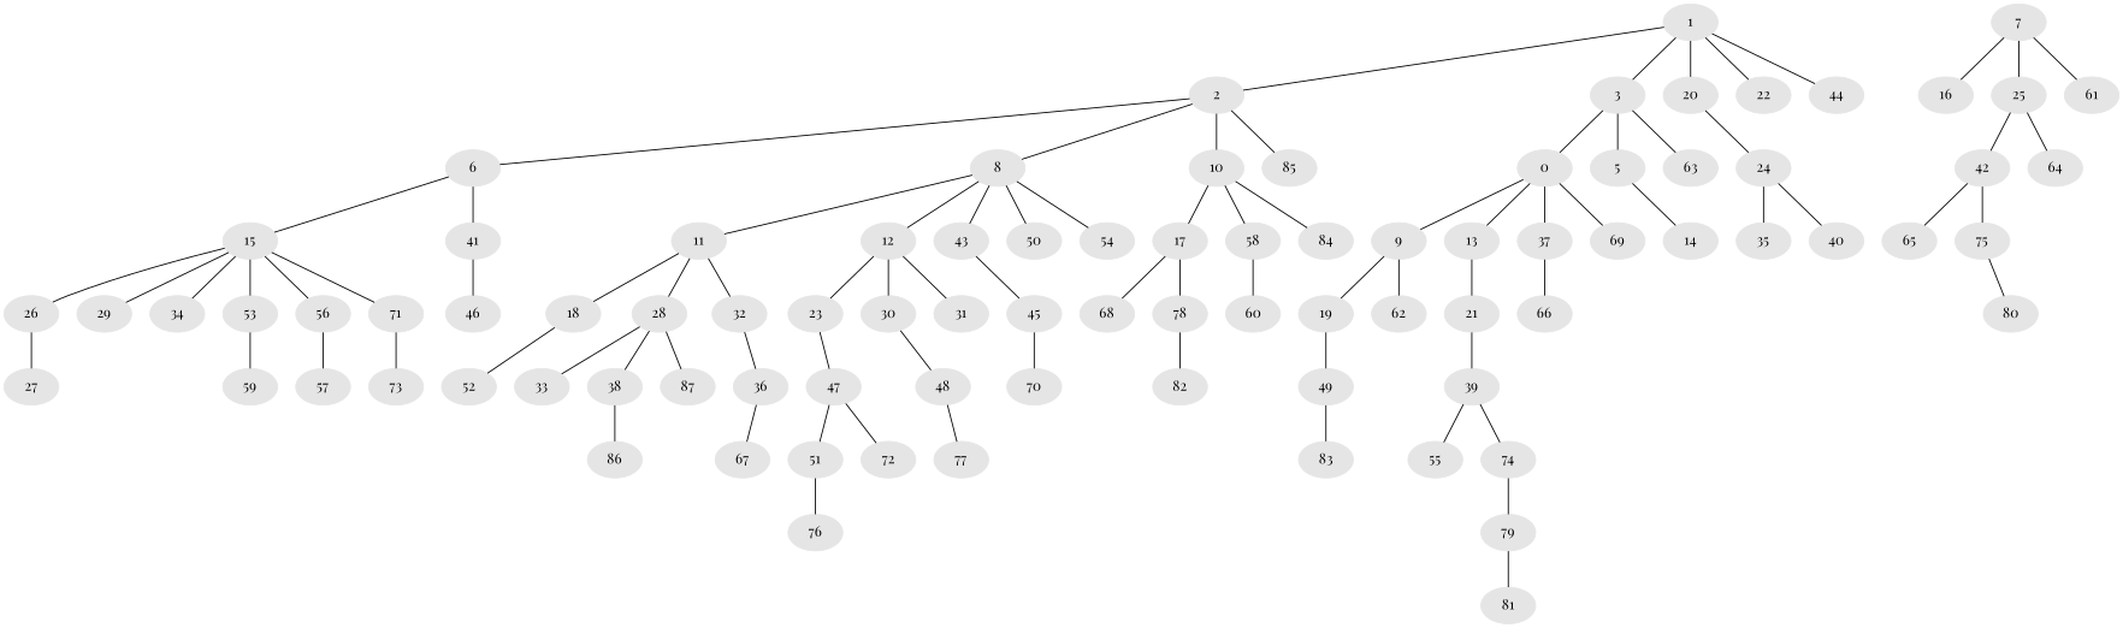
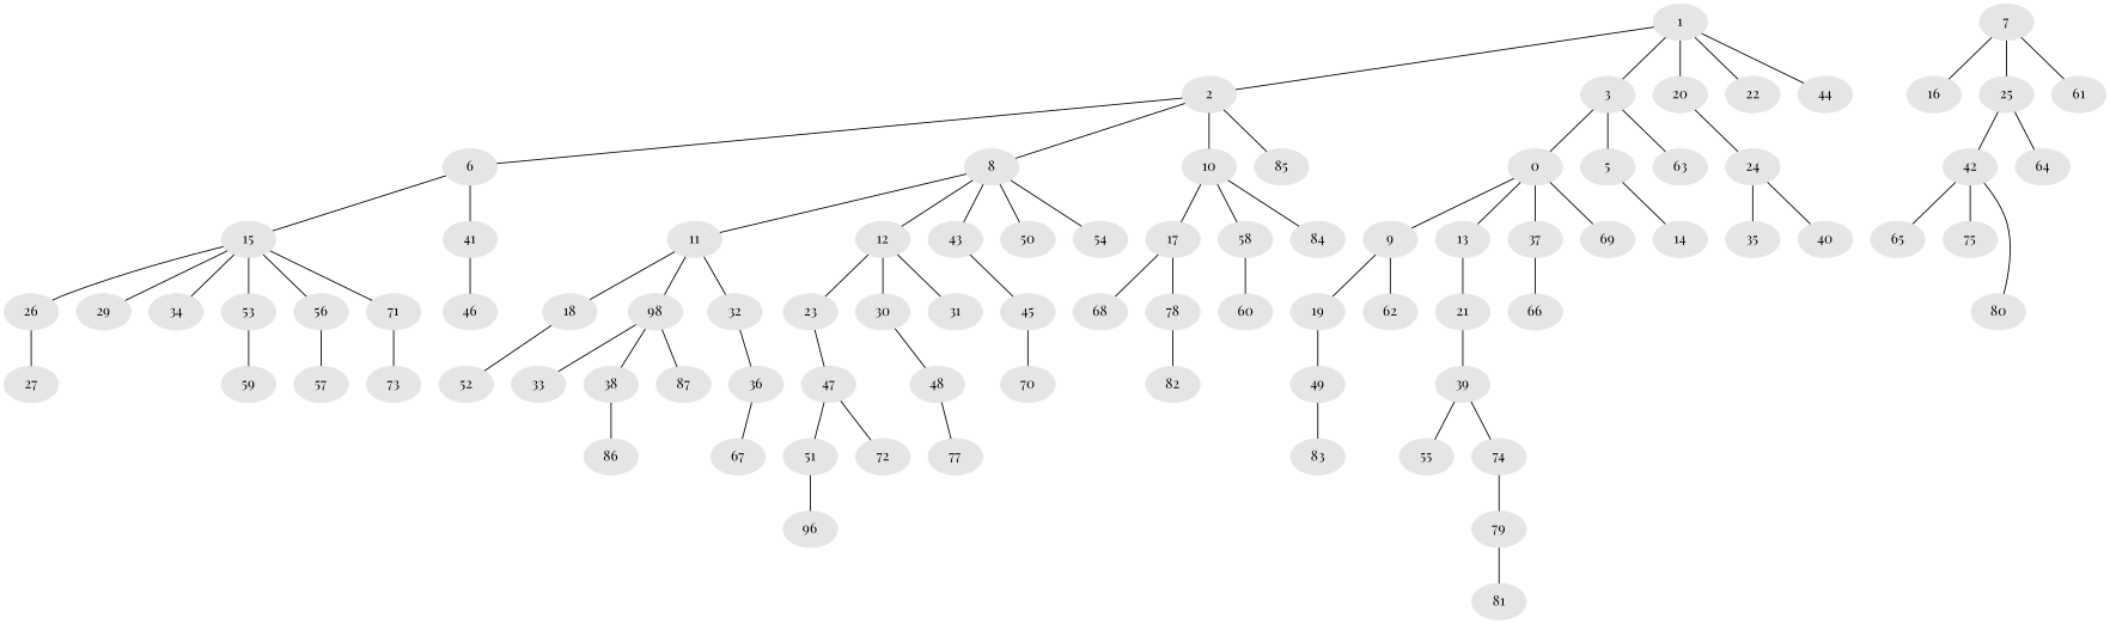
  graph {
    fontname="Playfair Display"
    node [color=gray90 fontname="Playfair Display" style=filled]
    edge [fontname="Playfair Display"]
    1
    2
    3
    20
    22
    44
    6
    8
    10
    85
    n11 [label=0]
    5
    63
    24
    15
    41
    11
    12
    43
    50
    54
    17
    58
    84
    9
    13
    37
    69
    14
    19
    62
    21
    66
    7
    16
    25
    61
    26
    29
    34
    53
    56
    71
    46
    42
    64
    18
-   28
+   28 [label=98]
    32
    23
    30
    31
    45
    49
    68
    78
    60
    52
    33
    38
    87
    36
    47
    48
    39
    27
    59
    57
    73
    82
    83
    35
    40
    55
    74
    51
    72
    65
    75
    80
    86
    77
    67
    79
    70
-   76
+   76 [label=96]
    81
    1 -- 2
    1 -- 3
    1 -- 20
    1 -- 22
    1 -- 44
    2 -- 6
    2 -- 8
    2 -- 10
    2 -- 85
    3 -- n11
    3 -- 5
    3 -- 63
    20 -- 24
    6 -- 15
    6 -- 41
    8 -- 11
    8 -- 12
    8 -- 43
    8 -- 50
    8 -- 54
    10 -- 17
    10 -- 58
    10 -- 84
    n11 -- 9
    n11 -- 13
    n11 -- 37
    n11 -- 69
    5 -- 14
    24 -- 35
    24 -- 40
    15 -- 26
    15 -- 29
    15 -- 34
    15 -- 53
    15 -- 56
    15 -- 71
    41 -- 46
    11 -- 18
    11 -- 28
    11 -- 32
    12 -- 23
    12 -- 30
    12 -- 31
    43 -- 45
    17 -- 68
    17 -- 78
    58 -- 60
    9 -- 19
    9 -- 62
    13 -- 21
    37 -- 66
    19 -- 49
    21 -- 39
    7 -- 16
    7 -- 25
    7 -- 61
    25 -- 42
    25 -- 64
    26 -- 27
    53 -- 59
    56 -- 57
    71 -- 73
    42 -- 65
    42 -- 75
-   75 -- 80
+   42 -- 80
    18 -- 52
    28 -- 33
    28 -- 38
    28 -- 87
    32 -- 36
    23 -- 47
    30 -- 48
    45 -- 70
    49 -- 83
    78 -- 82
    38 -- 86
    36 -- 67
    47 -- 51
    47 -- 72
    48 -- 77
    39 -- 55
    39 -- 74
    74 -- 79
    51 -- 76
    79 -- 81
  }
